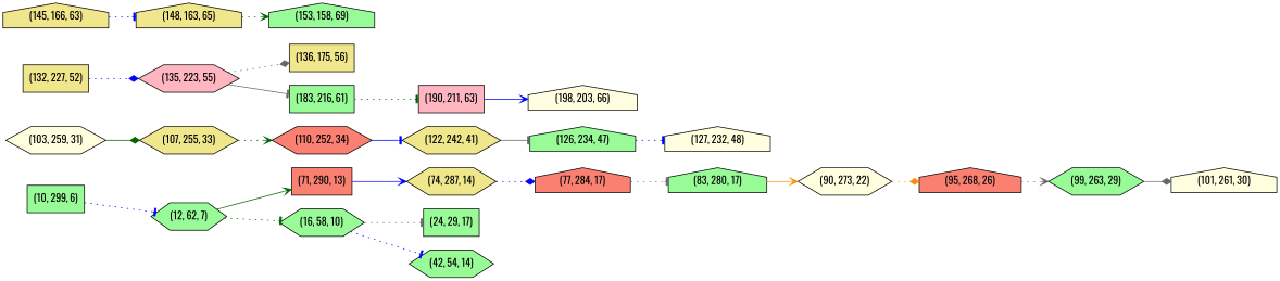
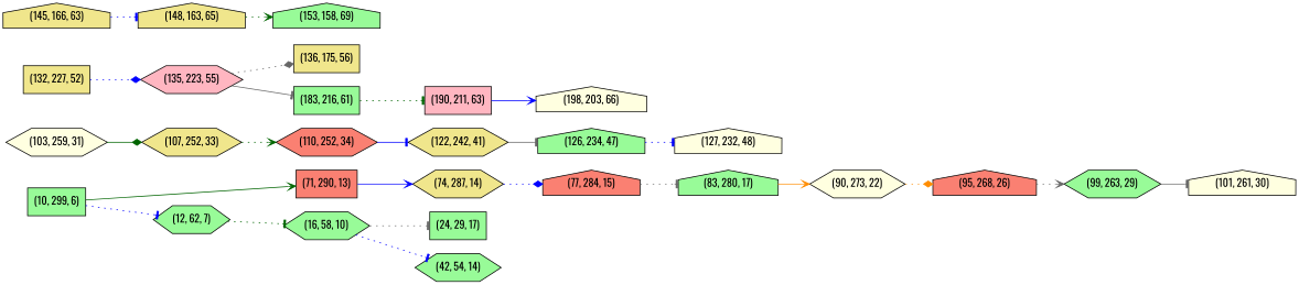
  digraph {
    fontname=Oswald
    rankdir=LR
    node [fillcolor=palegreen fontname=Oswald shape=hexagon style=filled]
    edge [arrowhead=tee color=blue fontname=Oswald style=dotted]
    "(10, 299, 6)" [shape=box]
    "(12, 62, 7)"
    "(71, 290, 13)" [fillcolor=salmon shape=box]
    "(16, 58, 10)"
    "(74, 287, 14)" [fillcolor=khaki]
    n6 [label="(24, 29, 17)" shape=box]
    "(42, 54, 14)"
-   "(77, 284, 15)" [fillcolor=salmon shape=house label="(77, 284, 17)"]
+   "(77, 284, 15)" [fillcolor=salmon shape=house]
    "(83, 280, 17)" [shape=house]
    "(90, 273, 22)" [fillcolor=lightyellow]
    "(95, 268, 26)" [fillcolor=salmon shape=house]
    "(99, 263, 29)"
    "(101, 261, 30)" [fillcolor=lightyellow shape=house]
    "(103, 259, 31)" [fillcolor=lightyellow]
-   "(107, 255, 33)" [fillcolor=khaki]
+   "(107, 255, 33)" [fillcolor=khaki label="(107, 252, 33)"]
    "(110, 252, 34)" [fillcolor=salmon]
    n17 [fillcolor=khaki label="(122, 242, 41)"]
    "(126, 234, 47)" [shape=house]
    "(127, 232, 48)" [fillcolor=lightyellow shape=house]
    "(132, 227, 52)" [fillcolor=khaki shape=box]
    "(135, 223, 55)" [fillcolor=lightpink]
    "(136, 175, 56)" [fillcolor=khaki shape=box]
    "(183, 216, 61)" [shape=box]
    "(190, 211, 63)" [fillcolor=lightpink shape=box]
    "(145, 166, 63)" [fillcolor=khaki shape=house]
    "(148, 163, 65)" [fillcolor=khaki shape=house]
    "(153, 158, 69)" [shape=house]
    "(198, 203, 66)" [fillcolor=lightyellow shape=house]
    "(10, 299, 6)" -> "(12, 62, 7)"
-   "(12, 62, 7)" -> "(71, 290, 13)" [arrowhead=vee color=darkgreen style=solid]
+   "(10, 299, 6)" -> "(71, 290, 13)" [arrowhead=vee color=darkgreen style=solid]
    "(12, 62, 7)" -> "(16, 58, 10)" [color=darkgreen]
    "(71, 290, 13)" -> "(74, 287, 14)" [arrowhead=vee style=solid]
    "(16, 58, 10)" -> n6 [color=gray40]
    "(16, 58, 10)" -> "(42, 54, 14)"
    "(74, 287, 14)" -> "(77, 284, 15)" [arrowhead=diamond]
    "(77, 284, 15)" -> "(83, 280, 17)" [color=gray40]
    "(83, 280, 17)" -> "(90, 273, 22)" [arrowhead=vee color=darkorange style=solid]
    "(90, 273, 22)" -> "(95, 268, 26)" [arrowhead=diamond color=darkorange]
    "(95, 268, 26)" -> "(99, 263, 29)" [arrowhead=vee color=gray40]
-   "(99, 263, 29)" -> "(101, 261, 30)" [arrowhead=diamond color=gray40 style=solid]
+   "(99, 263, 29)" -> "(101, 261, 30)" [color=gray40 style=solid]
    "(103, 259, 31)" -> "(107, 255, 33)" [arrowhead=diamond color=darkgreen style=solid]
    "(107, 255, 33)" -> "(110, 252, 34)" [arrowhead=vee color=darkgreen]
    "(110, 252, 34)" -> n17 [style=solid]
    n17 -> "(126, 234, 47)" [color=gray40 style=solid]
    "(126, 234, 47)" -> "(127, 232, 48)"
    "(132, 227, 52)" -> "(135, 223, 55)" [arrowhead=diamond]
    "(135, 223, 55)" -> "(136, 175, 56)" [arrowhead=diamond color=gray40]
    "(135, 223, 55)" -> "(183, 216, 61)" [color=gray40 style=solid]
    "(183, 216, 61)" -> "(190, 211, 63)" [color=darkgreen]
    "(190, 211, 63)" -> "(198, 203, 66)" [arrowhead=vee style=solid]
    "(145, 166, 63)" -> "(148, 163, 65)"
    "(148, 163, 65)" -> "(153, 158, 69)" [arrowhead=vee color=darkgreen]
  }
